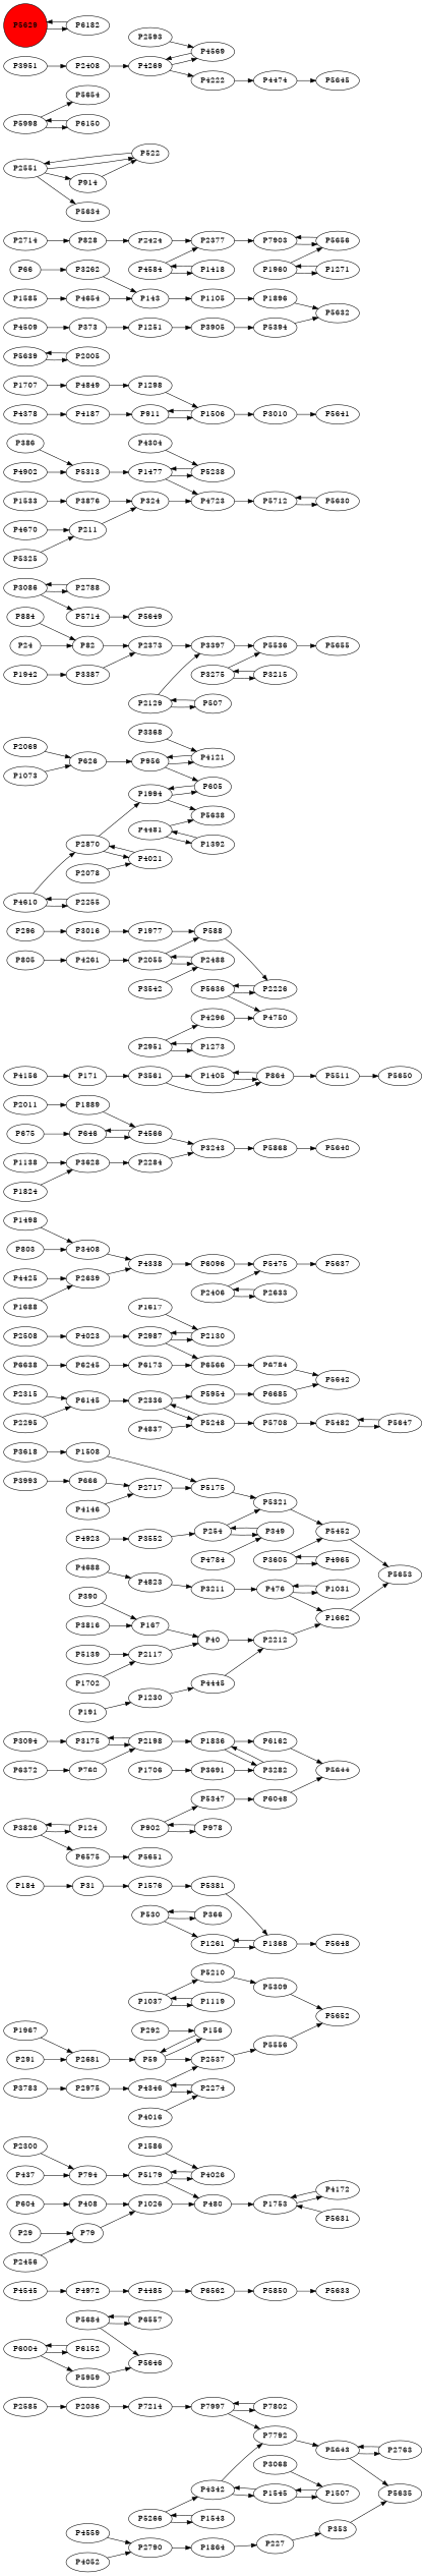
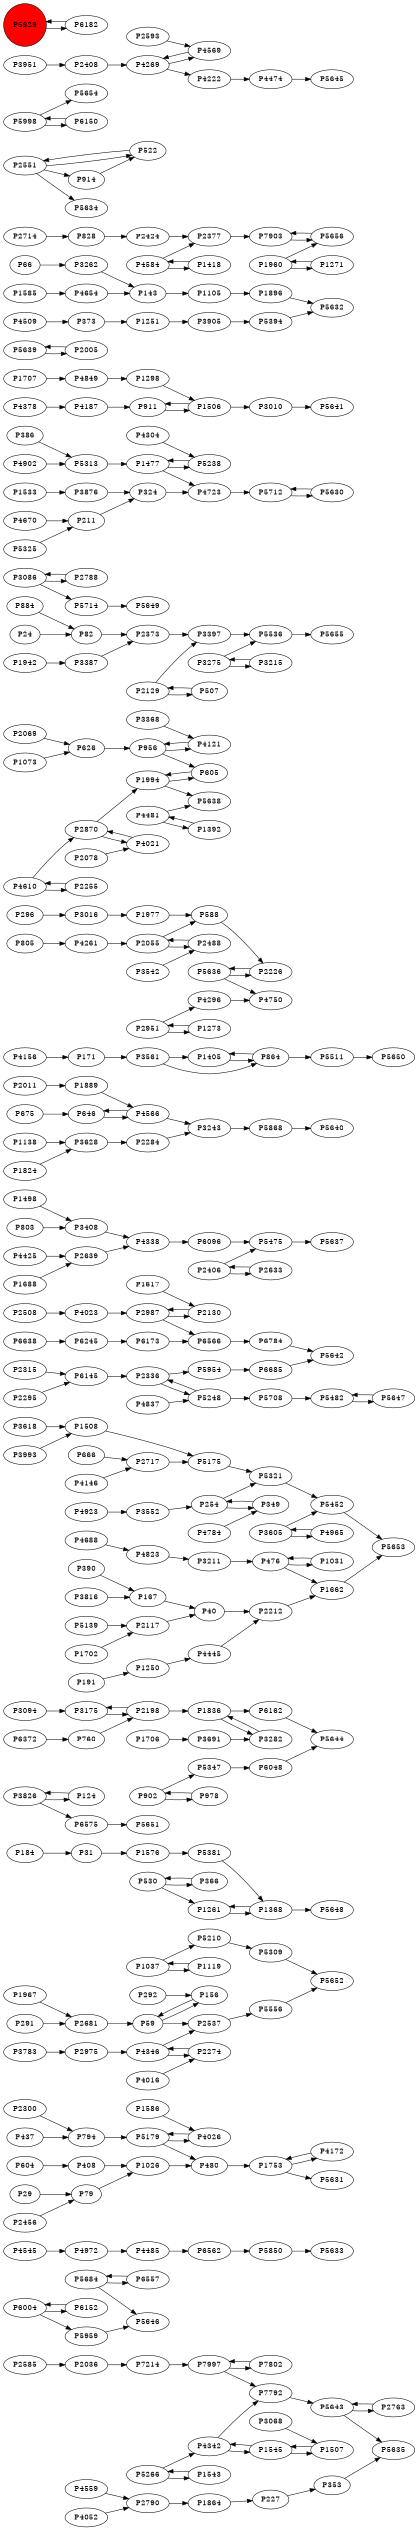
  digraph {
    rankdir=LR
    P353
    P5635
    P5684
    P5646
    P6557
    P4545
    P4972
    P4485
    P6562
    P2300
    P794
    P5179
    P4026
    P480
    P2537
    P5556
    P5652
    P1261
    P1368
    P5648
    P3826
    P124
    P6575
    P5651
    P3094
    P3175
    P2198
    P1836
    P2585
    P2036
    P7214
    P7997
    P4445
    P2212
    P1662
    P5653
    P390
    P167
    P40
    P6685
    P5642
    P59
    P156
    P4172
    P1753
    P5631
    P7792
    P7802
    P5475
    P5637
    P4338
    P6096
    P5482
    P5647
    P675
    P646
    P4566
    P3243
    P6566
    P6784
    P3561
    P1405
    P864
    P5511
    P760
    P3282
    P6162
    P1037
    P5210
    P1119
    P5309
    P5636
    P2226
    P4750
    P2870
    P1994
    P4021
    P605
    P5638
    P1889
    P5868
    P1586
    P1498
    P3408
    P2488
    P2055
    P588
    P2315
    P6145
    P2336
    P5248
    P5954
    P3387
    P2373
    P3397
    P5536
    P5266
    P4342
    P1543
    P1545
    P5643
    P1507
    P3086
    P2788
    P5714
    P5649
    P902
    P5347
    P978
    P6048
    P5644
    P324
    P4723
    P5712
    P5630
    P2406
    P2633
    P4187
    P911
    P1506
    P3010
    P1824
    P3628
    P2284
    P2763
    P1138
    P604
    P408
    P1026
    P31
    P1576
    P5381
    P5650
    P4156
    P171
    P1508
    P5175
    P5321
    P5452
    P366
    P530
    P5639
    P2005
    P3783
    P2975
    P4346
    P2274
    P2129
    P507
    P5655
    P4688
    P4823
    P3211
    P476
    P2717
    P2078
    P82
    P1585
    P4654
    P143
    P1105
    P1031
    P5708
    P1896
    P5632
    P2714
    P828
    P2424
    P2377
    P4559
    P2790
    P1864
    P227
    P6004
    P6152
    P5959
    P3691
    P5394
    P3275
    P3215
    P7903
    P1271
    P1960
    P5656
    P4849
    P1298
    P5641
    P2255
    P4610
    P1942
    P805
    P4261
    P5850
    P5633
    P4481
    P1392
    P6638
    P6245
    P6173
    P1967
    P2681
    P349
    P254
    P4023
    P2987
    P2130
    P5139
    P2117
    P3068
    P5640
    P884
    P3542
    P6372
    P1533
    P3876
    P3605
    P4965
    P2295
    P4425
    P2639
    P4121
    P956
    P1477
    P5238
    P2551
    P522
    P914
    P5634
    P2011
    P5998
    P5654
    P6150
    P2408
    P4269
    P4222
    P4569
    P4474
    P4509
    P373
    P1251
    P3905
    P5645
    P386
    P5313
    P3951
    P292
    P4902
    P29
    P79
    P3552
    P1617
    P626
    P4016
    P666
    P184
    P2069
    P3618
    P3816
    P1273
    P2951
    P4296
    P24
    P4584
    P1418
    P296
    P3016
    P1977
    P4146
    P1073
    P437
    P4923
    P4837
    P4304
    P291
    P1706
    P66
    P3262
    P191
-   P1250 [label=P1230]
+   P1250
    P4784
    P211
    P4670
    P2593
    P803
    P3993
    P2456
    P1688
    P4052
    P5629 [fillcolor=red shape=circle style=filled]
    P6182
    P5325
    P2508
    P1702
    P4378
    P3368
    P1707
    P353 -> P5635
    P5684 -> P5646
    P5684 -> P6557
    P6557 -> P5684
    P4545 -> P4972
    P4972 -> P4485
    P4485 -> P6562
    P6562 -> P5850
    P2300 -> P794
    P794 -> P5179
    P5179 -> P4026
    P5179 -> P480
    P4026 -> P5179
    P480 -> P1753
    P2537 -> P5556
    P5556 -> P5652
    P1261 -> P1368
    P1368 -> P1261
    P1368 -> P5648
    P3826 -> P124
    P3826 -> P6575
    P124 -> P3826
    P6575 -> P5651
    P3094 -> P3175
    P3175 -> P2198
    P2198 -> P3175
    P2198 -> P1836
    P1836 -> P3282
    P1836 -> P6162
    P2585 -> P2036
    P2036 -> P7214
    P7214 -> P7997
    P7997 -> P7792
    P7997 -> P7802
    P4445 -> P2212
    P2212 -> P1662
    P1662 -> P5653
    P390 -> P167
    P167 -> P40
    P40 -> P2212
    P6685 -> P5642
    P59 -> P2537
    P59 -> P156
    P156 -> P59
    P4172 -> P1753
    P1753 -> P4172
-   P5631 -> P1753
+   P1753 -> P5631
    P7792 -> P5643
    P7802 -> P7997
    P5475 -> P5637
    P4338 -> P6096
    P6096 -> P5475
    P5482 -> P5647
    P5647 -> P5482
    P675 -> P646
    P646 -> P4566
    P4566 -> P646
    P4566 -> P3243
    P3243 -> P5868
    P6566 -> P6784
    P6784 -> P5642
    P3561 -> P1405
    P3561 -> P864
    P1405 -> P864
    P864 -> P1405
    P864 -> P5511
    P5511 -> P5650
    P760 -> P2198
    P3282 -> P1836
    P6162 -> P5644
    P1037 -> P5210
    P1037 -> P1119
    P5210 -> P5309
    P1119 -> P1037
    P5309 -> P5652
    P5636 -> P2226
    P5636 -> P4750
    P2226 -> P5636
    P2870 -> P1994
    P2870 -> P4021
    P1994 -> P605
    P1994 -> P5638
    P4021 -> P2870
    P605 -> P1994
    P1889 -> P4566
    P5868 -> P5640
    P1586 -> P4026
    P1498 -> P3408
    P3408 -> P4338
    P2488 -> P2055
    P2055 -> P2488
    P2055 -> P588
    P588 -> P2226
    P2315 -> P6145
    P6145 -> P2336
    P2336 -> P5248
    P2336 -> P5954
    P5248 -> P2336
    P5248 -> P5708
    P5954 -> P6685
    P3387 -> P2373
    P2373 -> P3397
    P3397 -> P5536
    P5536 -> P5655
    P5266 -> P4342
    P5266 -> P1543
    P4342 -> P7792
    P4342 -> P1545
    P1543 -> P5266
    P1545 -> P4342
    P1545 -> P1507
    P5643 -> P5635
    P5643 -> P2763
    P1507 -> P1545
    P3086 -> P2788
    P3086 -> P5714
    P2788 -> P3086
    P5714 -> P5649
    P902 -> P5347
    P902 -> P978
    P5347 -> P6048
    P978 -> P902
    P6048 -> P5644
    P324 -> P4723
    P4723 -> P5712
    P5712 -> P5630
    P5630 -> P5712
    P2406 -> P5475
    P2406 -> P2633
    P2633 -> P2406
    P4187 -> P911
    P911 -> P1506
    P1506 -> P911
    P1506 -> P3010
    P3010 -> P5641
    P1824 -> P3628
    P3628 -> P2284
    P2284 -> P3243
    P2763 -> P5643
    P1138 -> P3628
    P604 -> P408
    P408 -> P1026
    P1026 -> P480
    P31 -> P1576
    P1576 -> P5381
    P5381 -> P1368
    P4156 -> P171
    P171 -> P3561
    P1508 -> P5175
    P5175 -> P5321
    P5321 -> P5452
    P5452 -> P5653
    P366 -> P530
    P530 -> P1261
    P530 -> P366
    P5639 -> P2005
    P2005 -> P5639
    P3783 -> P2975
    P2975 -> P4346
    P4346 -> P2537
    P4346 -> P2274
    P2274 -> P4346
    P2129 -> P3397
    P2129 -> P507
    P507 -> P2129
    P4688 -> P4823
    P4823 -> P3211
    P3211 -> P476
    P476 -> P1662
    P476 -> P1031
    P2717 -> P5175
    P2078 -> P4021
    P82 -> P2373
    P1585 -> P4654
    P4654 -> P143
    P143 -> P1105
    P1105 -> P1896
    P1031 -> P476
    P5708 -> P5482
    P1896 -> P5632
    P2714 -> P828
    P828 -> P2424
    P2424 -> P2377
    P2377 -> P7903
    P4559 -> P2790
    P2790 -> P1864
    P1864 -> P227
    P227 -> P353
    P6004 -> P6152
    P6004 -> P5959
    P6152 -> P6004
    P5959 -> P5646
    P3691 -> P3282
    P5394 -> P5632
    P3275 -> P5536
    P3275 -> P3215
    P3215 -> P3275
    P7903 -> P5656
    P1271 -> P1960
    P1960 -> P1271
    P1960 -> P5656
    P5656 -> P7903
    P4849 -> P1298
    P1298 -> P1506
    P2255 -> P4610
    P4610 -> P2870
    P4610 -> P2255
    P1942 -> P3387
    P805 -> P4261
    P4261 -> P2055
    P5850 -> P5633
    P4481 -> P5638
    P4481 -> P1392
    P1392 -> P4481
    P6638 -> P6245
    P6245 -> P6173
    P6173 -> P6566
    P1967 -> P2681
    P2681 -> P59
    P349 -> P254
    P254 -> P5321
    P254 -> P349
    P4023 -> P2987
    P2987 -> P6566
    P2987 -> P2130
    P2130 -> P2987
    P5139 -> P2117
    P2117 -> P40
    P3068 -> P1507
    P884 -> P82
    P3542 -> P2488
    P6372 -> P760
    P1533 -> P3876
    P3876 -> P324
    P3605 -> P5452
    P3605 -> P4965
    P4965 -> P3605
    P2295 -> P6145
    P4425 -> P2639
    P2639 -> P4338
    P4121 -> P956
    P956 -> P605
    P956 -> P4121
    P1477 -> P4723
    P1477 -> P5238
    P5238 -> P1477
    P2551 -> P522
    P2551 -> P914
    P2551 -> P5634
    P522 -> P2551
    P914 -> P522
    P2011 -> P1889
    P5998 -> P5654
    P5998 -> P6150
    P6150 -> P5998
    P2408 -> P4269
    P4269 -> P4222
    P4269 -> P4569
    P4222 -> P4474
    P4569 -> P4269
    P4474 -> P5645
    P4509 -> P373
    P373 -> P1251
    P1251 -> P3905
    P3905 -> P5394
    P386 -> P5313
    P5313 -> P1477
    P3951 -> P2408
    P292 -> P156
    P4902 -> P5313
    P29 -> P79
    P79 -> P1026
    P3552 -> P254
    P1617 -> P2130
    P626 -> P956
    P4016 -> P2274
    P666 -> P2717
    P184 -> P31
    P2069 -> P626
    P3618 -> P1508
    P3816 -> P167
    P1273 -> P2951
    P2951 -> P1273
    P2951 -> P4296
    P4296 -> P4750
    P24 -> P82
    P4584 -> P2377
    P4584 -> P1418
    P1418 -> P4584
    P296 -> P3016
    P3016 -> P1977
    P1977 -> P588
    P4146 -> P2717
    P1073 -> P626
    P437 -> P794
    P4923 -> P3552
    P4837 -> P5248
    P4304 -> P5238
    P291 -> P2681
    P1706 -> P3691
    P66 -> P3262
    P3262 -> P143
    P191 -> P1250
    P1250 -> P4445
    P4784 -> P349
    P211 -> P324
    P4670 -> P211
    P2593 -> P4569
    P803 -> P3408
-   P3993 -> P666
+   P3993 -> P1508
    P2456 -> P79
    P1688 -> P2639
    P4052 -> P2790
    P5629 -> P6182
    P6182 -> P5629
    P5325 -> P211
    P2508 -> P4023
    P1702 -> P2117
    P4378 -> P4187
    P3368 -> P4121
    P1707 -> P4849
  }
